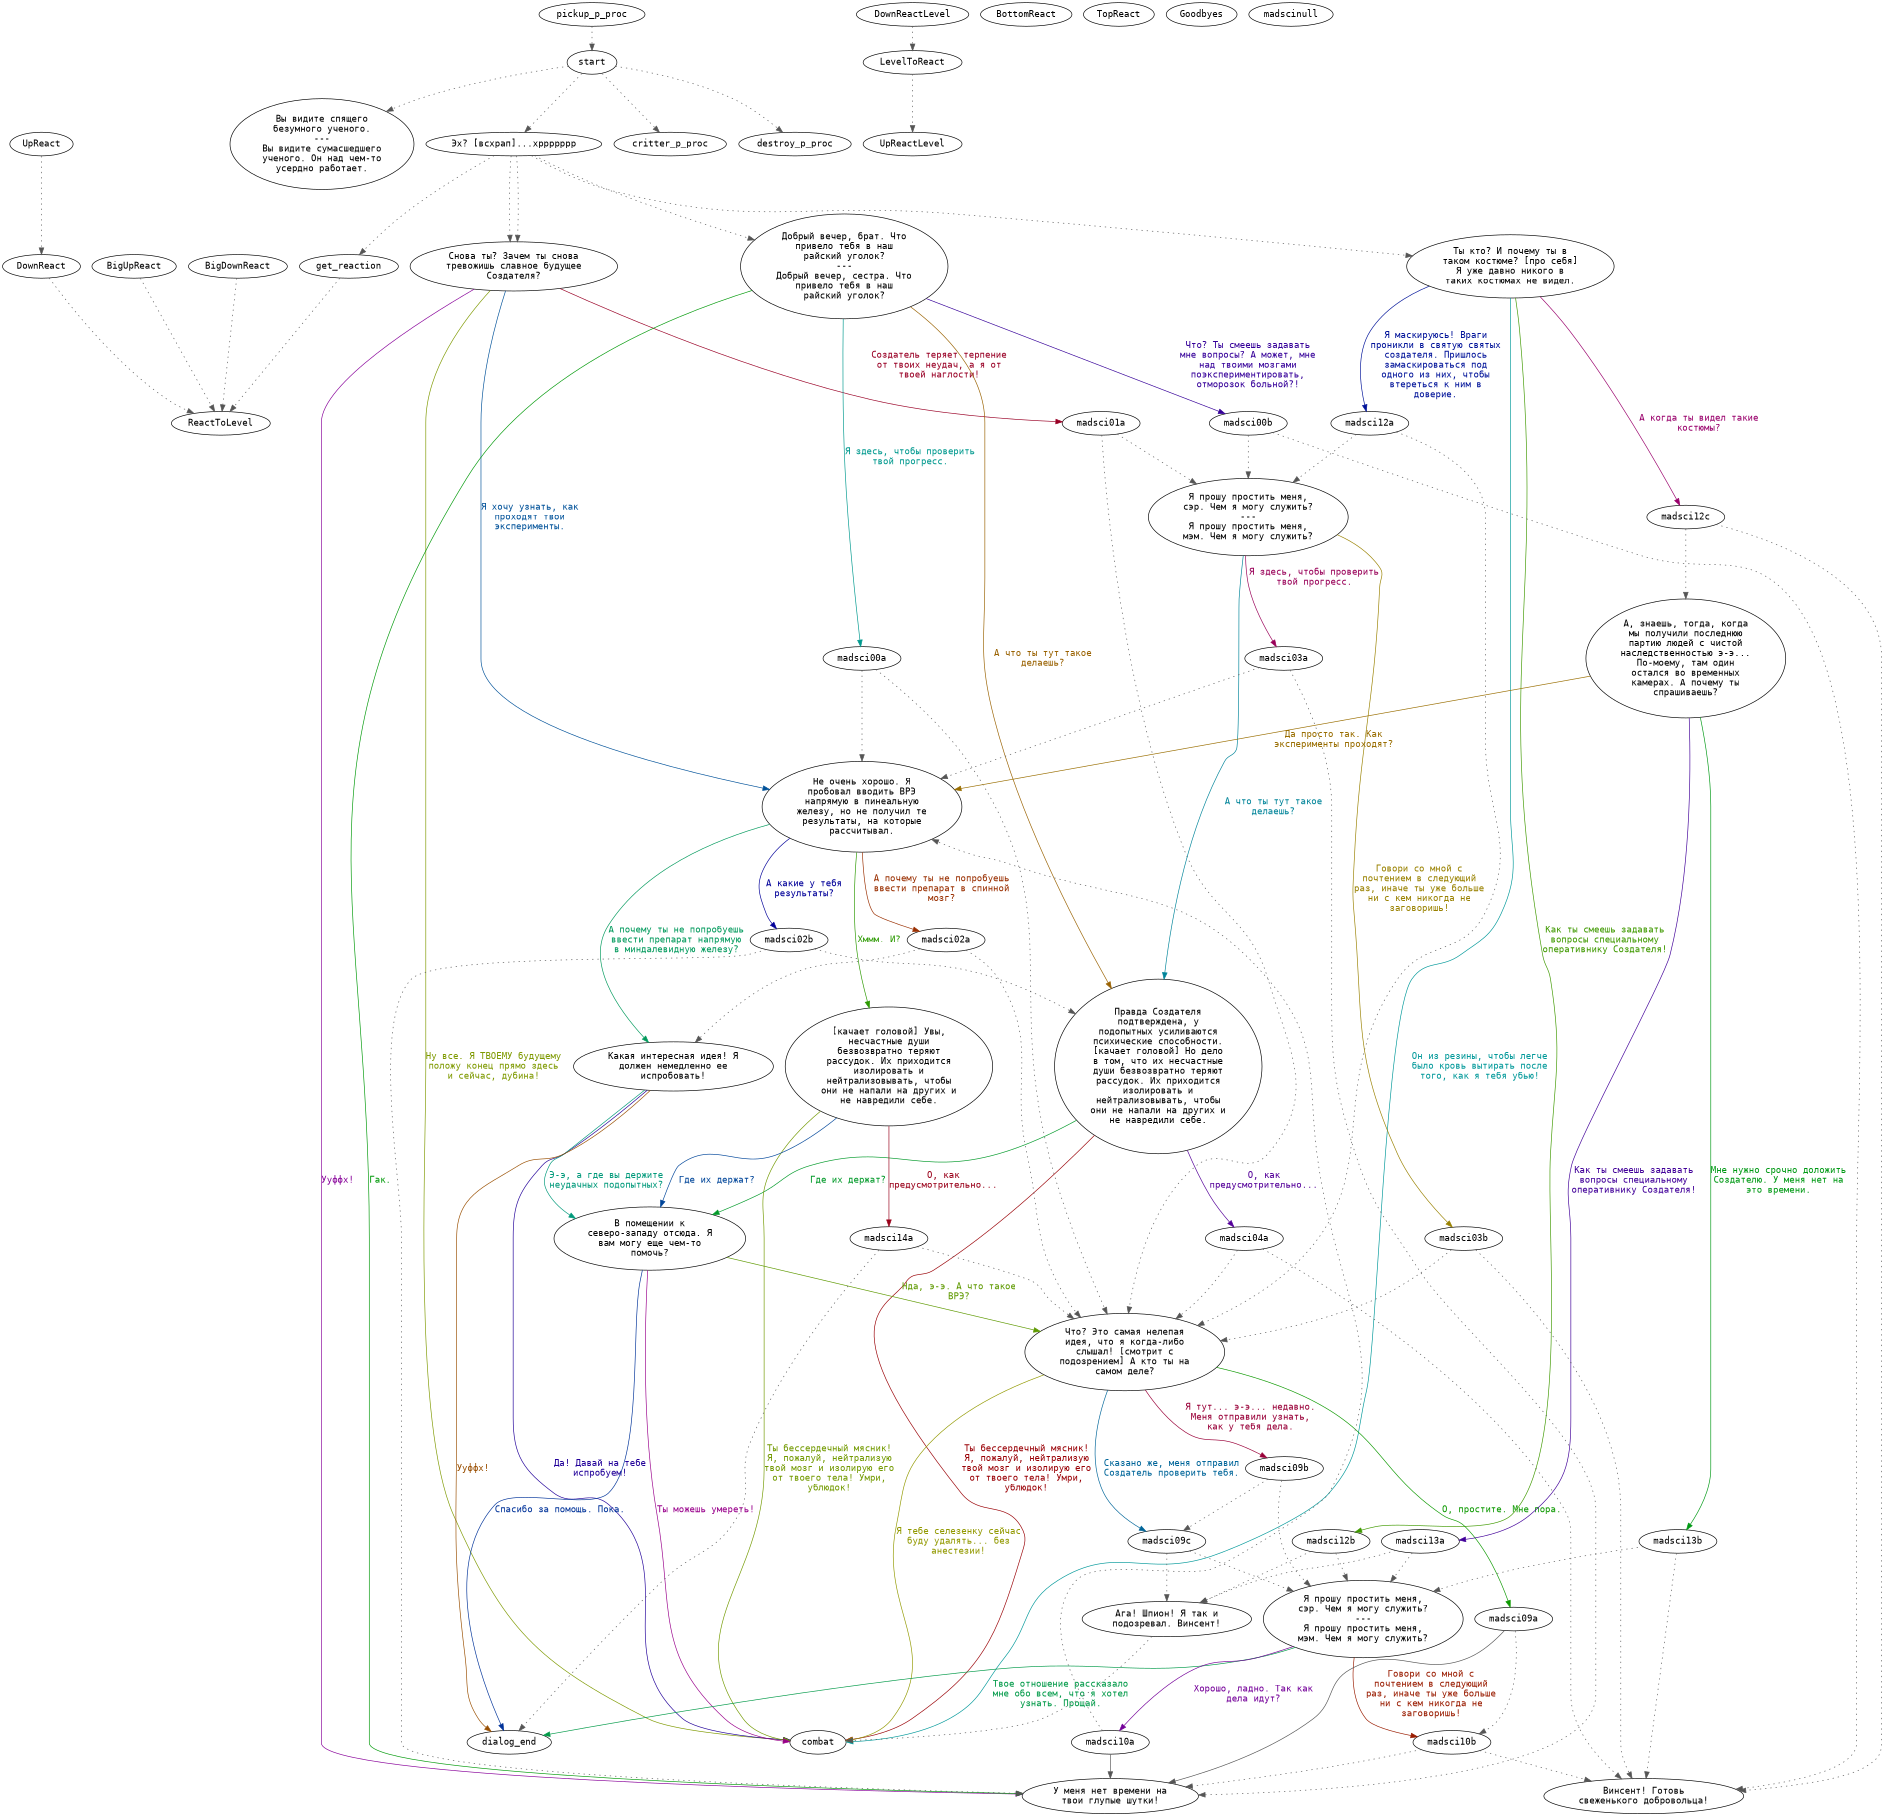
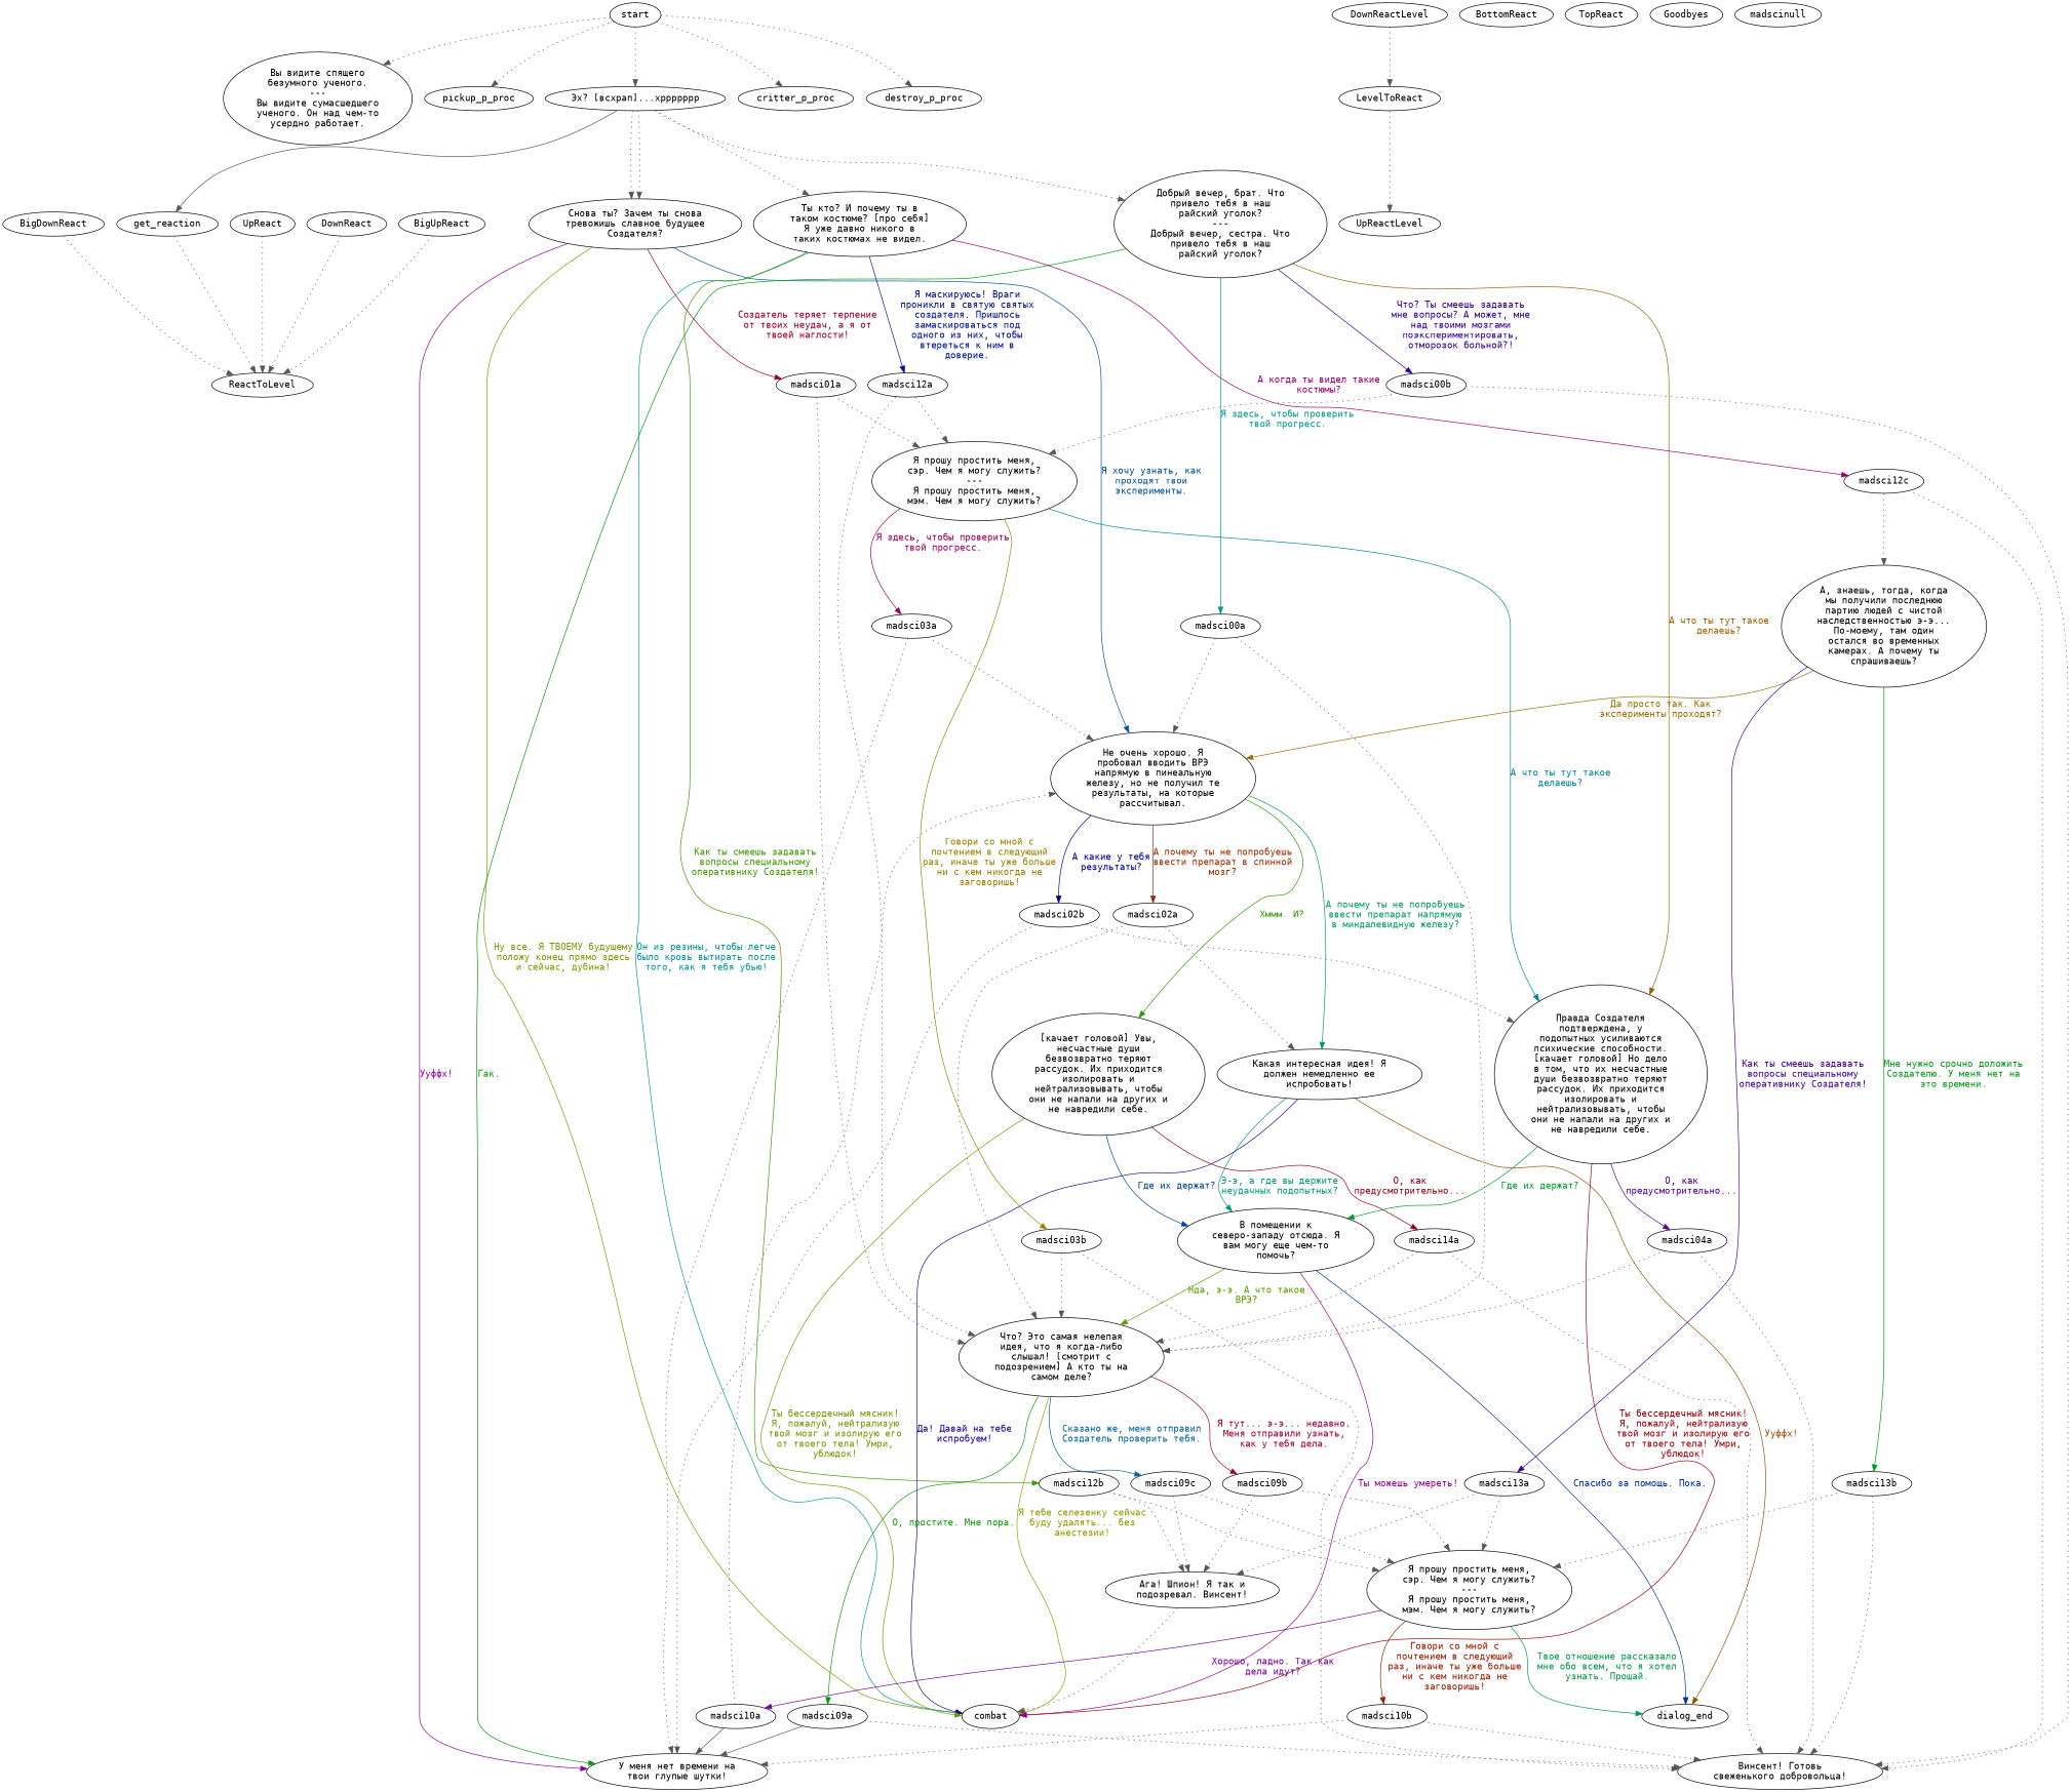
  digraph {
    fontname="DejaVu Sans Mono"
    node [color="#000000" fillcolor="#FFFFFF" fontname="DejaVu Sans Mono" style=filled]
    edge [color="#555555" fontname="DejaVu Sans Mono" style=dotted]
    n1 [label="Вы видите спящего\nбезумного ученого.\n---\nВы видите сумасшедшего\nученого. Он над чем-то\nусердно работает."]
    start
    pickup_p_proc
    n4 [label="Эх? [всхрап]...хррррррр"]
    critter_p_proc
    destroy_p_proc
    get_reaction
    n8 [label="Снова ты? Зачем ты снова\nтревожишь славное будущее\nСоздателя?"]
    n9 [label="Добрый вечер, брат. Что\nпривело тебя в наш\nрайский уголок?\n---\nДобрый вечер, сестра. Что\nпривело тебя в наш\nрайский уголок?"]
    n10 [label="Ты кто? И почему ты в\nтаком костюме? [про себя]\nЯ уже давно никого в\nтаких костюмах не видел."]
    ReactToLevel
    combat
    n13 [label="У меня нет времени на\nтвои глупые шутки!"]
    n14 [label="Не очень хорошо. Я\nпробовал вводить ВРЭ\nнапрямую в пинеальную\nжелезу, но не получил те\nрезультаты, на которые\nрассчитывал."]
    madsci01a
    madsci00a
    n17 [label="Правда Создателя\nподтверждена, у\nподопытных усиливаются\nпсихические способности.\n[качает головой] Но дело\nв том, что их несчастные\nдуши безвозвратно теряют\nрассудок. Их приходится\nизолировать и\nнейтрализовывать, чтобы\nони не напали на других и\nне навредили себе."]
    madsci00b
    madsci12a
    madsci12b
    madsci12c
    n22 [label="Какая интересная идея! Я\nдолжен немедленно ее\nиспробовать!"]
    madsci02a
    madsci02b
    n25 [label="[качает головой] Увы,\nнесчастные души\nбезвозвратно теряют\nрассудок. Их приходится\nизолировать и\nнейтрализовывать, чтобы\nони не напали на других и\nне навредили себе."]
    n26 [label="Что? Это самая нелепая\nидея, что я когда-либо\nслышал! [смотрит с\nподозрением] А кто ты на\nсамом деле?"]
    n27 [label="Я прошу простить меня,\nсэр. Чем я могу служить?\n---\nЯ прошу простить меня,\nмэм. Чем я могу служить?"]
    madsci04a
    n29 [label="В помещении к\nсеверо-западу отсюда. Я\nвам могу еще чем-то\nпомочь?"]
    n30 [label="Винсент! Готовь\nсвеженького добровольца!"]
    n31 [label="Я прошу простить меня,\nсэр. Чем я могу служить?\n---\nЯ прошу простить меня,\nмэм. Чем я могу служить?"]
    n32 [label="Ага! Шпион! Я так и\nподозревал. Винсент!"]
    n33 [label="А, знаешь, тогда, когда\nмы получили последнюю\nпартию людей с чистой\nнаследственностью э-э...\nПо-моему, там один\nостался во временных\nкамерах. А почему ты\nспрашиваешь?"]
    madsci09a
    madsci09b
    madsci09c
    dialog_end
    madsci03a
    madsci03b
    madsci14a
    madsci10a
    madsci10b
    madsci13a
    madsci13b
    LevelToReact
    UpReactLevel
    UpReact
    DownReact
    BottomReact
    TopReact
    BigUpReact
    BigDownReact
    DownReactLevel
    Goodbyes
    madscinull
    start -> n1
-   pickup_p_proc -> start
+   start -> pickup_p_proc
    start -> n4
    start -> critter_p_proc
    start -> destroy_p_proc
-   n4 -> get_reaction
+   n4 -> get_reaction [style=solid]
    n4 -> n8
    n4 -> n8
    n4 -> n9
    n4 -> n10
    get_reaction -> ReactToLevel
    n8 -> combat [color="#7E9900" fontcolor="#7E9900" label="Ну все. Я ТВОЕМУ будущему\nположу конец прямо здесь\nи сейчас, дубина!" style=""]
    n8 -> n13 [color="#870099" fontcolor="#870099" label="Ууффх!" style=""]
    n8 -> n14 [color="#005199" fontcolor="#005199" label="Я хочу узнать, как\nпроходят твои\nэксперименты." style=""]
    n8 -> madsci01a [color="#990025" fontcolor="#990025" label="Создатель теряет терпение\nот твоих неудач, а я от\nтвоей наглости!" style=""]
    n9 -> n13 [color="#009908" fontcolor="#009908" label="Гак." style=""]
    n9 -> madsci00a [color="#00998E" fontcolor="#00998E" label="Я здесь, чтобы проверить\nтвой прогресс." style=""]
    n9 -> n17 [color="#996100" fontcolor="#996100" label="А что ты тут такое\nделаешь?" style=""]
    n9 -> madsci00b [color="#350099" fontcolor="#350099" label="Что? Ты смеешь задавать\nмне вопросы? А может, мне\nнад твоими мозгами\nпоэкспериментировать,\nотморозок больной?!" style=""]
    n10 -> combat [color="#009899" fontcolor="#009899" label="Он из резины, чтобы легче\nбыло кровь вытирать после\nтого, как я тебя убью!" style=""]
    n10 -> madsci12a [color="#001299" fontcolor="#001299" label="Я маскируюсь! Враги\nпроникли в святую святых\nсоздателя. Пришлось\nзамаскироваться под\nодного из них, чтобы\nвтереться к ним в\nдоверие." style=""]
    n10 -> madsci12b [color="#3F9900" fontcolor="#3F9900" label="Как ты смеешь задавать\nвопросы специальному\nоперативнику Создателя!" style=""]
    n10 -> madsci12c [color="#99006B" fontcolor="#99006B" label="А когда ты видел такие\nкостюмы?" style=""]
    n14 -> n22 [color="#00995B" fontcolor="#00995B" label="А почему ты не попробуешь\nввести препарат напрямую\nв миндалевидную железу?" style=""]
    n14 -> madsci02a [color="#992E00" fontcolor="#992E00" label="А почему ты не попробуешь\nввести препарат в спинной\nмозг?" style=""]
    n14 -> madsci02b [color="#010099" fontcolor="#010099" label="А какие у тебя\nрезультаты?" style=""]
    n14 -> n25 [color="#2B9900" fontcolor="#2B9900" label="Хммм. И?" style=""]
    madsci01a -> n26
    madsci01a -> n27
    madsci00a -> n14
    madsci00a -> n26
    n17 -> combat [color="#990005" fontcolor="#990005" label="Ты бессердечный мясник!\nЯ, пожалуй, нейтрализую\nтвой мозг и изолирую его\nот твоего тела! Умри,\nублюдок!" style=""]
    n17 -> madsci04a [color="#540099" fontcolor="#540099" label="О, как\nпредусмотрительно..." style=""]
    n17 -> n29 [color="#009928" fontcolor="#009928" label="Где их держат?" style=""]
    madsci00b -> n27
    madsci00b -> n30
    madsci12a -> n26
    madsci12a -> n27
    madsci12b -> n31
    madsci12b -> n32
    madsci12c -> n30
    madsci12c -> n33
    n22 -> combat [color="#210099" fontcolor="#210099" label="Да! Давай на тебе\nиспробуем!" style=""]
    n22 -> n29 [color="#00997A" fontcolor="#00997A" label="Э-э, а где вы держите\nнеудачных подопытных?" style=""]
    n22 -> dialog_end [color="#994E00" fontcolor="#994E00" label="Ууффх!" style=""]
    madsci02a -> n22
    madsci02a -> n26
    madsci02b -> n13
    madsci02b -> n17
    n25 -> combat [color="#729900" fontcolor="#729900" label="Ты бессердечный мясник!\nЯ, пожалуй, нейтрализую\nтвой мозг и изолирую его\nот твоего тела! Умри,\nублюдок!" style=""]
    n25 -> n29 [color="#004599" fontcolor="#004599" label="Где их держат?" style=""]
    n25 -> madsci14a [color="#990019" fontcolor="#990019" label="О, как\nпредусмотрительно..." style=""]
    n26 -> combat [color="#929900" fontcolor="#929900" label="Я тебе селезенку сейчас\nбуду удалять... без\nанестезии!" style=""]
    n26 -> madsci09a [color="#0C9900" fontcolor="#0C9900" label="О, простите. Мне пора." style=""]
    n26 -> madsci09b [color="#990038" fontcolor="#990038" label="Я тут... э-э... недавно.\nМеня отправили узнать,\nкак у тебя дела." style=""]
    n26 -> madsci09c [color="#006599" fontcolor="#006599" label="Сказано же, меня отправил\nСоздатель проверить тебя." style=""]
    n27 -> n17 [color="#008499" fontcolor="#008499" label="А что ты тут такое\nделаешь?" style=""]
    n27 -> madsci03a [color="#990058" fontcolor="#990058" label="Я здесь, чтобы проверить\nтвой прогресс." style=""]
    n27 -> madsci03b [color="#998100" fontcolor="#998100" label="Говори со мной с\nпочтением в следующий\nраз, иначе ты уже больше\nни с кем никогда не\nзаговоришь!" style=""]
    madsci04a -> n26
    madsci04a -> n30
    n29 -> combat [color="#99008B" fontcolor="#99008B" label="Ты можешь умереть!" style=""]
    n29 -> n26 [color="#5E9900" fontcolor="#5E9900" label="Нда, э-э. А что такое\nВРЭ?" style=""]
    n29 -> dialog_end [color="#003299" fontcolor="#003299" label="Спасибо за помощь. Пока." style=""]
    n31 -> dialog_end [color="#009947" fontcolor="#009947" label="Твое отношение рассказало\nмне обо всем, что я хотел\nузнать. Прощай." style=""]
    n31 -> madsci10a [color="#740099" fontcolor="#740099" label="Хорошо, ладно. Так как\nдела идут?" style=""]
    n31 -> madsci10b [color="#991B00" fontcolor="#991B00" label="Говори со мной с\nпочтением в следующий\nраз, иначе ты уже больше\nни с кем никогда не\nзаговоришь!" style=""]
    n32 -> combat
    n33 -> n14 [color="#996D00" fontcolor="#996D00" label="Да просто так. Как\nэксперименты проходят?" style=""]
    n33 -> madsci13a [color="#410099" fontcolor="#410099" label="Как ты смеешь задавать\nвопросы специальному\nоперативнику Создателя!" style=""]
    n33 -> madsci13b [color="#009914" fontcolor="#009914" label="Мне нужно срочно доложить\nСоздателю. У меня нет на\nэто времени." style=""]
    madsci09a -> n13 [style=solid]
-   madsci09a -> madsci10b
+   madsci09a -> n30
    madsci09b -> n31
-   madsci09b -> madsci09c
+   madsci09b -> n32
    madsci09c -> n31
    madsci09c -> n32
    madsci03a -> n13
    madsci03a -> n14
    madsci03b -> n26
    madsci03b -> n30
    madsci14a -> n26
-   madsci14a -> dialog_end
+   madsci14a -> n30
    madsci10a -> n13 [style=solid]
    madsci10a -> n14
    madsci10b -> n13
    madsci10b -> n30
    madsci13a -> n31
    madsci13a -> n32
    madsci13b -> n30
    madsci13b -> n31
    LevelToReact -> UpReactLevel
-   UpReact -> DownReact
+   UpReact -> ReactToLevel
    DownReact -> ReactToLevel
    BigUpReact -> ReactToLevel
    BigDownReact -> ReactToLevel
    DownReactLevel -> LevelToReact
  }
